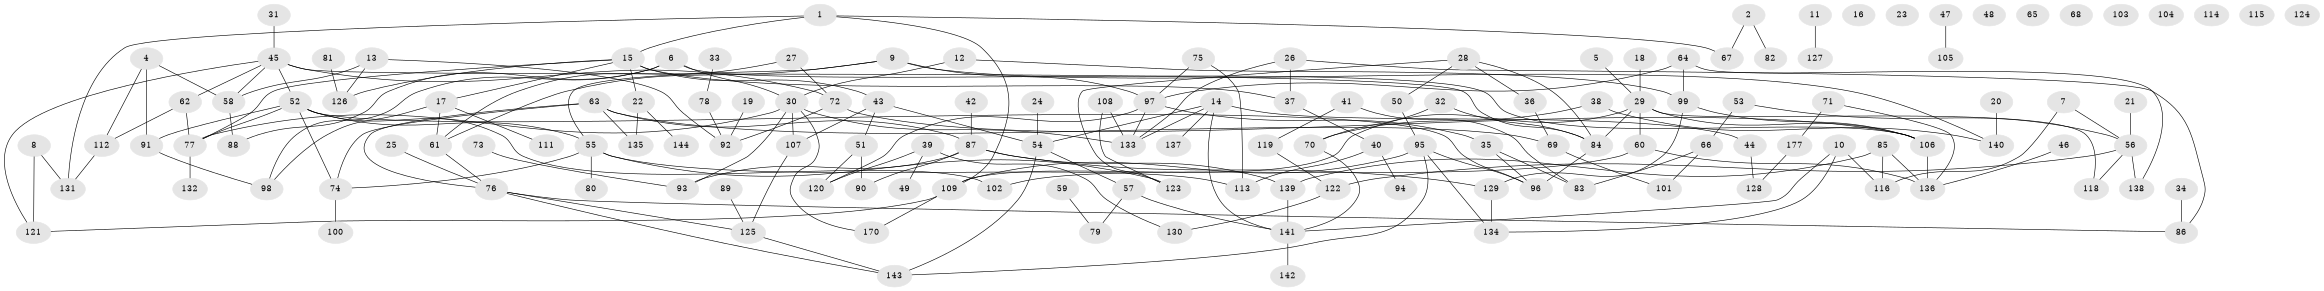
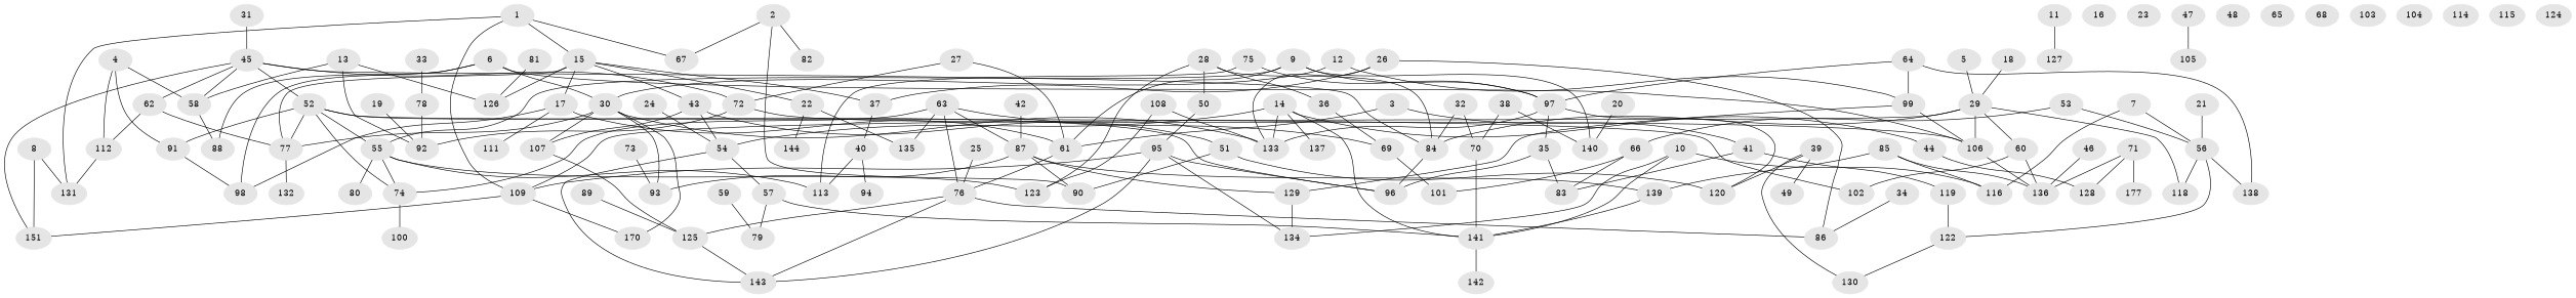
  graph {
    node [color=gray90 style=filled]
    1
    15
    67
    109
    131
    126
    17
    22
    37
    43
    77
-   121
+   121 [label=151]
    n13 [label=170]
    2
    82
    90
+   3
    41
    61
    83
    119
    76
    4
    58
    91
    112
    88
    98
    5
    29
    106
    84
    60
    118
    6
    30
    133
    93
    107
    136
    7
    56
    116
    122
    138
    8
    9
    55
    97
    140
    123
    113
    74
    80
    35
    120
    10
    134
    141
    142
    11
    127
    12
    99
    129
    13
    92
    96
    14
    44
    54
    137
    128
    57
    143
    111
    135
    144
    40
    51
    132
    16
    18
    19
    20
    21
    23
    24
    25
    86
    125
    26
    27
    72
    28
    36
    50
    69
    95
    102
    31
    45
    52
    62
    32
    70
    33
    78
    34
    101
    94
    38
    39
    49
    130
    42
    87
    139
    46
    47
    105
    48
    100
    53
    66
    79
    59
    63
    64
    65
    68
    71
    n133 [label=177]
    73
    75
    81
    85
    89
    103
    104
    108
    114
    115
    124
    1 -- 15
    1 -- 67
    1 -- 109
    1 -- 131
    15 -- 126
    15 -- 17
    15 -- 22
    15 -- 37
    15 -- 43
    15 -- 77
    109 -- 121
    109 -- n13
    17 -- 61
    17 -- 98
    17 -- 111
    22 -- 135
    22 -- 144
    37 -- 40
    43 -- 107
    43 -- 54
    43 -- 51
    77 -- 132
    2 -- 67
    2 -- 82
+   2 -- 90
+   3 -- 41
+   3 -- 61
    41 -- 83
    41 -- 119
    61 -- 76
    119 -- 122
    76 -- 143
    76 -- 86
    76 -- 125
    4 -- 58
    4 -- 91
    4 -- 112
    58 -- 88
    91 -- 98
    112 -- 131
    5 -- 29
    29 -- 109
    29 -- 106
    29 -- 84
    29 -- 60
    29 -- 118
    106 -- 136
    84 -- 96
    60 -- 136
    60 -- 102
    6 -- 88
    6 -- 98
    6 -- 106
    6 -- 30
    30 -- 77
    30 -- n13
    30 -- 133
    30 -- 93
    30 -- 107
    107 -- 125
    7 -- 56
    7 -- 116
    56 -- 118
    56 -- 122
    56 -- 138
    122 -- 130
    8 -- 131
    8 -- 121
    9 -- 61
    9 -- 55
    9 -- 97
    9 -- 140
    55 -- 123
    55 -- 113
    55 -- 74
    55 -- 80
    97 -- 133
    97 -- 35
    97 -- 120
    74 -- 100
    35 -- 83
    35 -- 96
    10 -- 116
    10 -- 134
    10 -- 141
    141 -- 142
    11 -- 127
    12 -- 30
    12 -- 99
    99 -- 106
    99 -- 129
    129 -- 134
    13 -- 126
    13 -- 58
    13 -- 92
    14 -- 133
    14 -- 141
    14 -- 44
    14 -- 54
    14 -- 137
    44 -- 128
    54 -- 57
    54 -- 143
    57 -- 141
    57 -- 79
    40 -- 113
    40 -- 94
    51 -- 90
    51 -- 120
    18 -- 29
    19 -- 92
    20 -- 140
    21 -- 56
    24 -- 54
    25 -- 76
    125 -- 143
    26 -- 37
    26 -- 133
    26 -- 86
    27 -- 61
    27 -- 72
    72 -- 106
    72 -- 92
    28 -- 84
    28 -- 123
    28 -- 36
    28 -- 50
    36 -- 69
    50 -- 95
    69 -- 101
    95 -- 109
    95 -- 134
    95 -- 96
    95 -- 143
    31 -- 45
    45 -- 121
    45 -- 58
    45 -- 84
    45 -- 72
    45 -- 52
    45 -- 62
    52 -- 77
    52 -- 91
    52 -- 55
    52 -- 74
    52 -- 96
    52 -- 102
    62 -- 77
    62 -- 112
    32 -- 84
    32 -- 70
    70 -- 141
    33 -- 78
    78 -- 92
    34 -- 86
    38 -- 140
    38 -- 70
    39 -- 120
    39 -- 49
    39 -- 130
    42 -- 87
    87 -- 90
    87 -- 93
    87 -- 129
    87 -- 139
    139 -- 141
    46 -- 136
    47 -- 105
    53 -- 56
    53 -- 66
    66 -- 83
    66 -- 101
    59 -- 79
    63 -- 76
    63 -- 74
    63 -- 135
    63 -- 69
    63 -- 87
    64 -- 138
    64 -- 97
    64 -- 99
    71 -- 136
-   n133 -- 128
+   71 -- 128
    71 -- n133
    73 -- 93
    75 -- 97
    75 -- 113
    81 -- 126
    85 -- 136
    85 -- 116
    85 -- 139
    89 -- 125
    108 -- 133
    108 -- 123
  }
